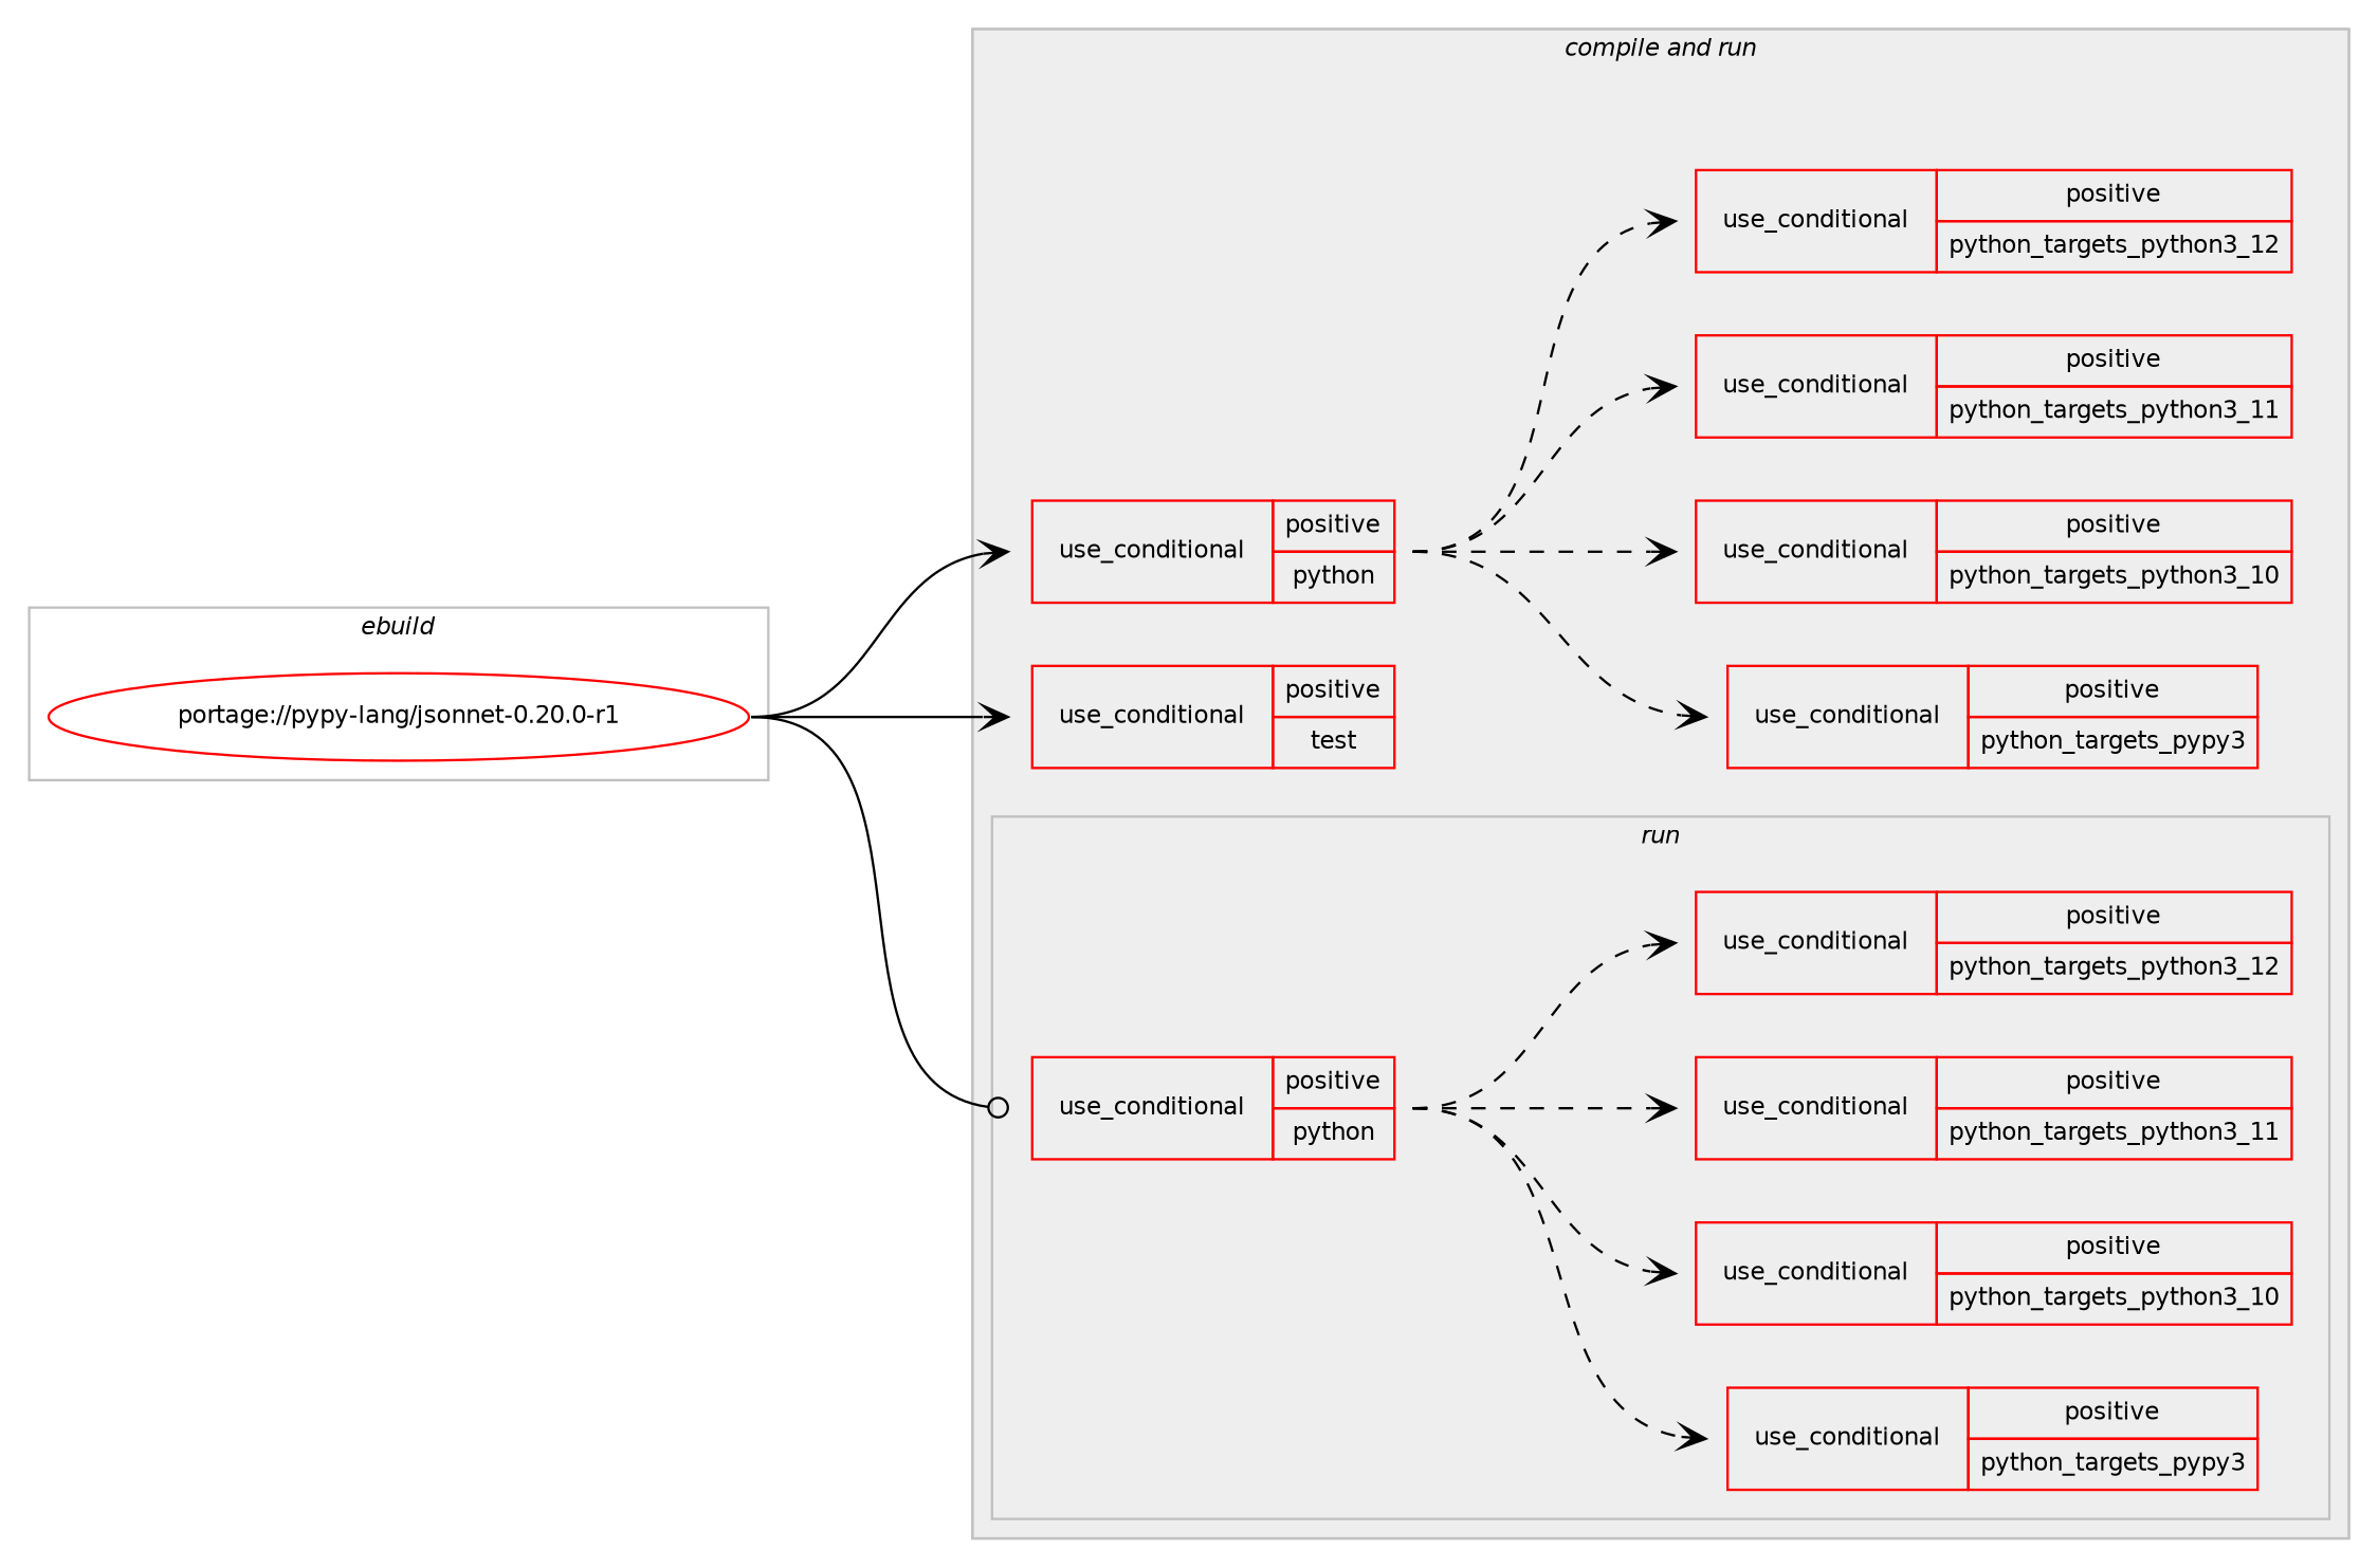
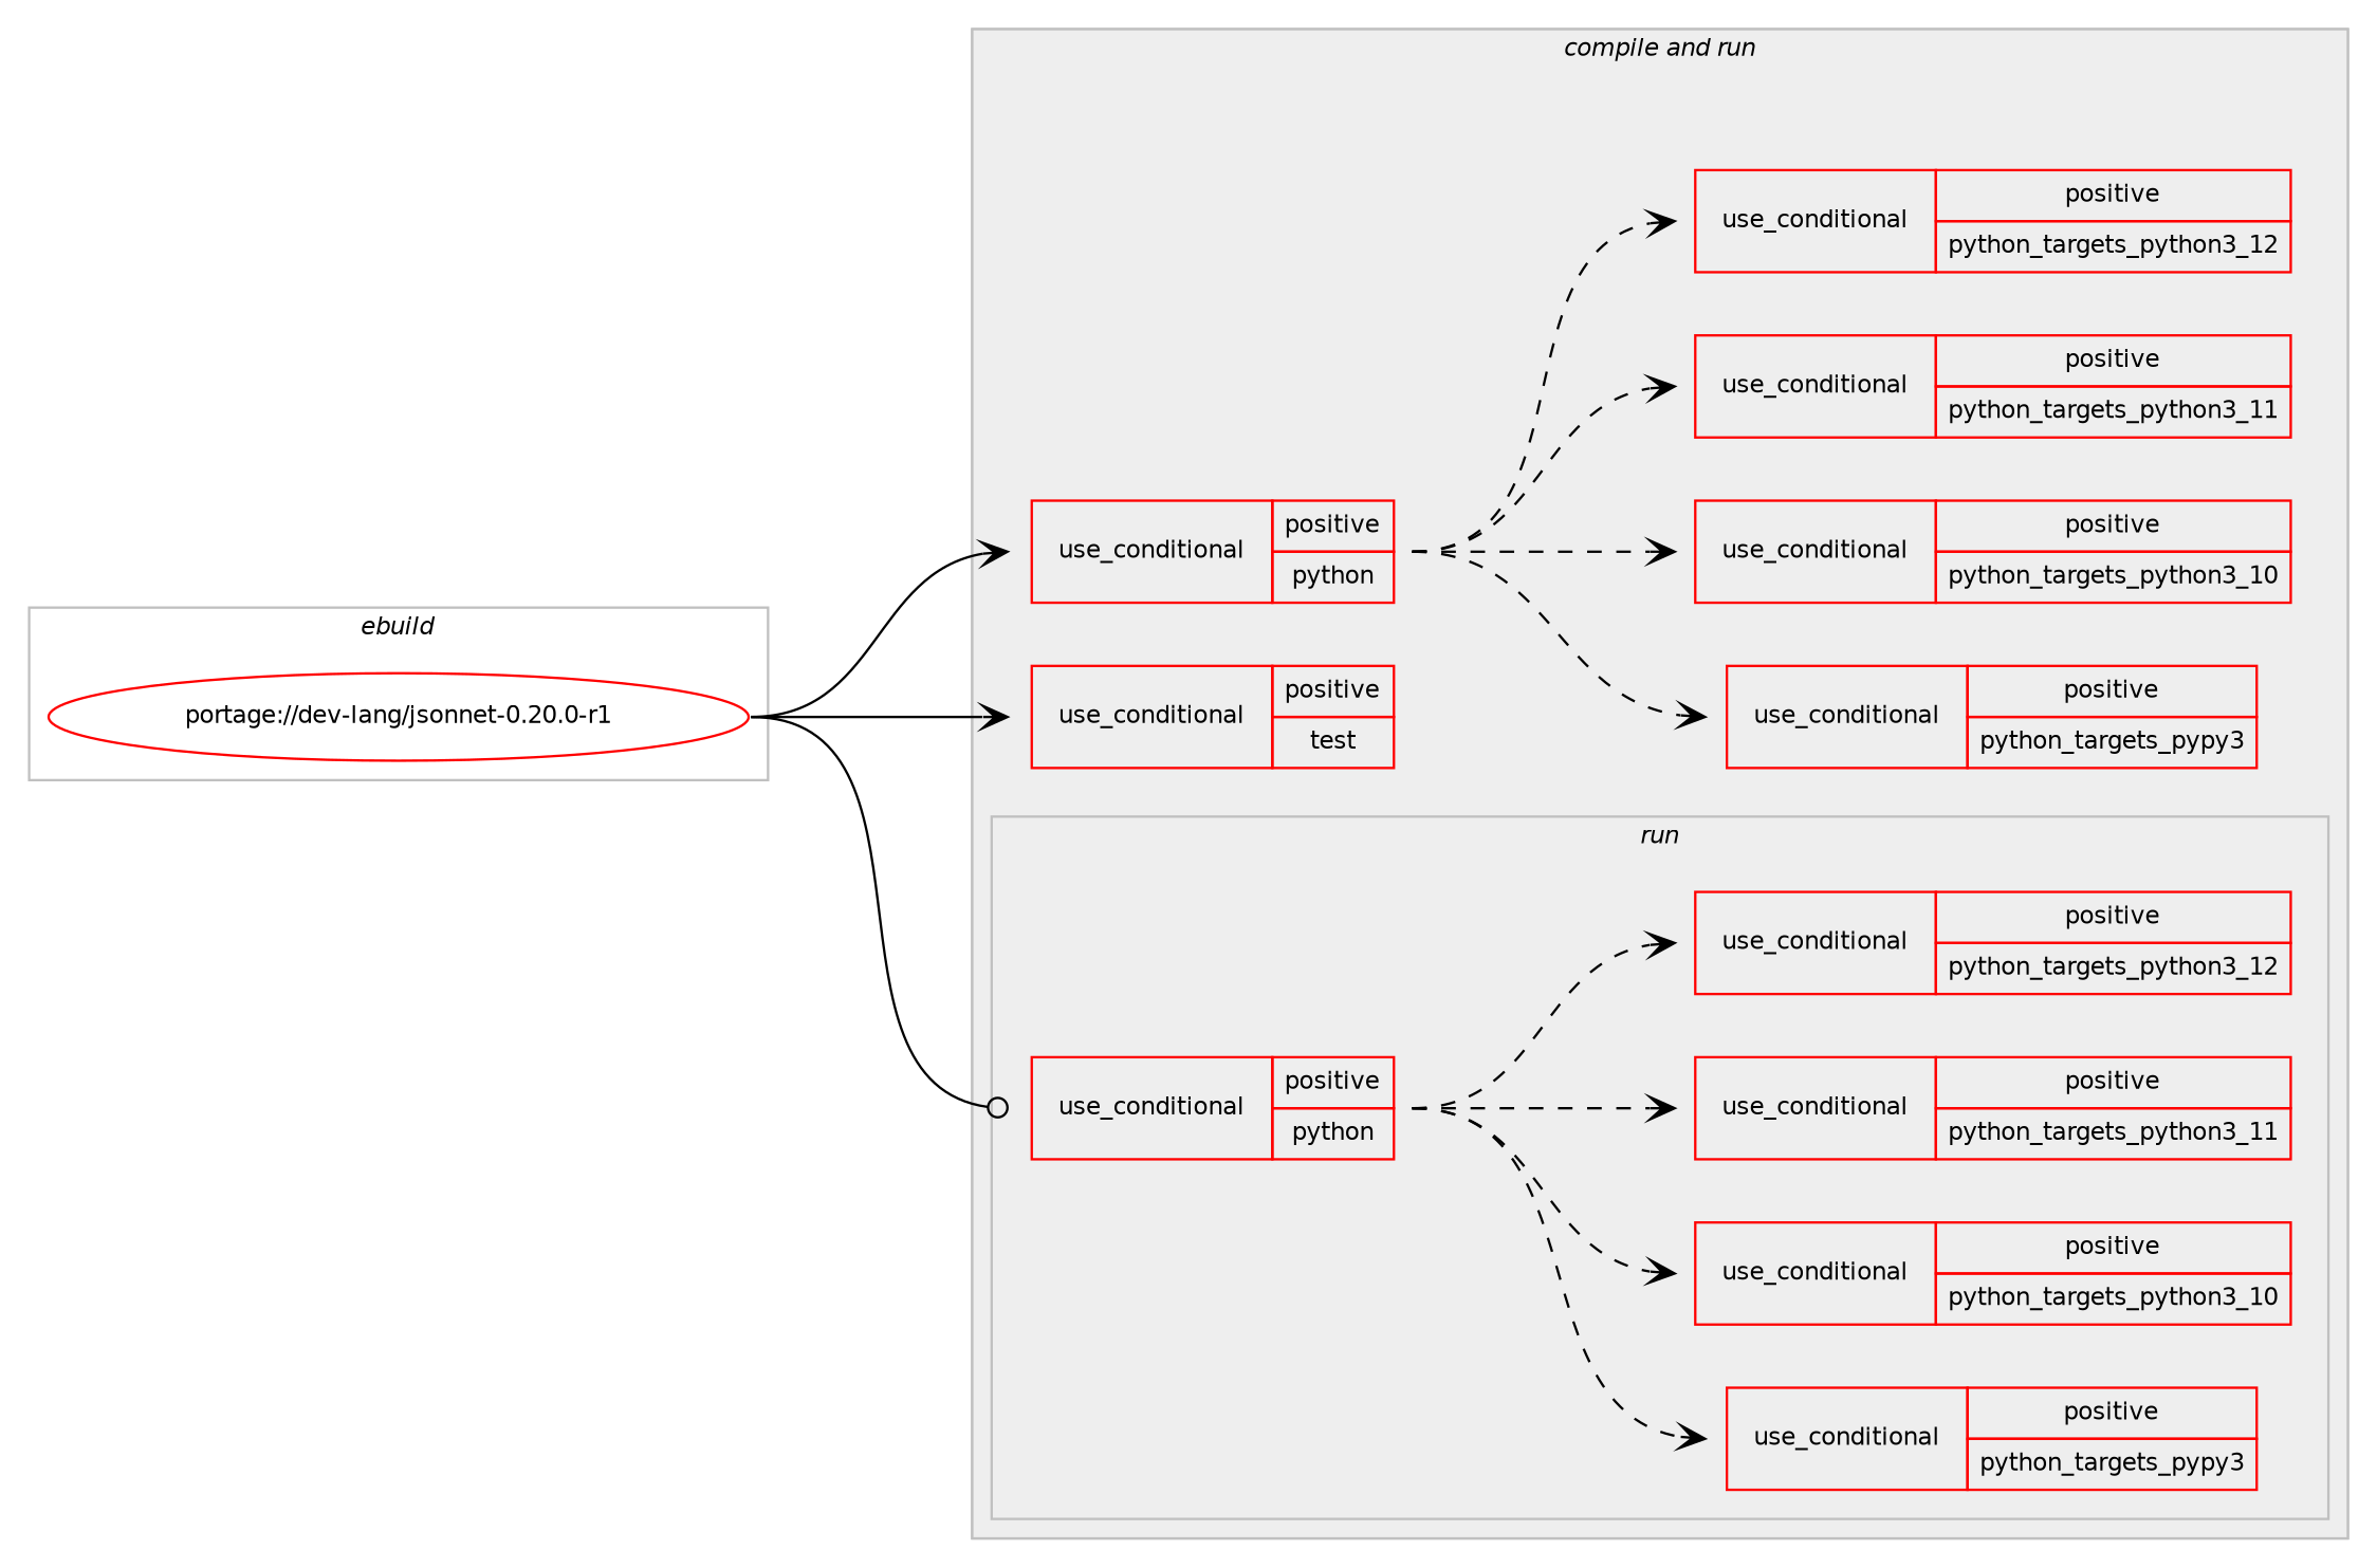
  digraph {
    compound=true
    concentrate=true
    fontname=Helvetica
    fontsize=10
    newrank=true
    rankdir=LR
    ranksep=1.5
    node [color=red fontname=Helvetica fontsize=10 shape=none]
    edge [arrowhead=vee headport=w style=dashed tailport=e weight=20]
-   n1 [label="portage://pypy-lang/jsonnet-0.20.0-r1" width=4 shape=""]
+   n1 [label="portage://dev-lang/jsonnet-0.20.0-r1" width=4 shape=""]
    n2 [label=<<TABLE BORDER="0" CELLBORDER="1" CELLSPACING="0" CELLPADDING="4"><TR><TD ROWSPAN="3" CELLPADDING="10">use_conditional</TD></TR><TR><TD>positive</TD></TR><TR><TD>python_targets_pypy3</TD></TR></TABLE>>]
    n3 [label=<<TABLE BORDER="0" CELLBORDER="1" CELLSPACING="0" CELLPADDING="4"><TR><TD ROWSPAN="3" CELLPADDING="10">use_conditional</TD></TR><TR><TD>positive</TD></TR><TR><TD>python_targets_python3_10</TD></TR></TABLE>>]
    n4 [label=<<TABLE BORDER="0" CELLBORDER="1" CELLSPACING="0" CELLPADDING="4"><TR><TD ROWSPAN="3" CELLPADDING="10">use_conditional</TD></TR><TR><TD>positive</TD></TR><TR><TD>python_targets_python3_11</TD></TR></TABLE>>]
    n5 [label=<<TABLE BORDER="0" CELLBORDER="1" CELLSPACING="0" CELLPADDING="4"><TR><TD ROWSPAN="3" CELLPADDING="10">use_conditional</TD></TR><TR><TD>positive</TD></TR><TR><TD>python_targets_python3_12</TD></TR></TABLE>>]
    n6 [label=<<TABLE BORDER="0" CELLBORDER="1" CELLSPACING="0" CELLPADDING="4"><TR><TD ROWSPAN="3" CELLPADDING="10">use_conditional</TD></TR><TR><TD>positive</TD></TR><TR><TD>python</TD></TR></TABLE>>]
    n7 [label=<<TABLE BORDER="0" CELLBORDER="1" CELLSPACING="0" CELLPADDING="4"><TR><TD ROWSPAN="3" CELLPADDING="10">use_conditional</TD></TR><TR><TD>positive</TD></TR><TR><TD>test</TD></TR></TABLE>>]
    n8 [label=<<TABLE BORDER="0" CELLBORDER="1" CELLSPACING="0" CELLPADDING="4"><TR><TD ROWSPAN="3" CELLPADDING="10">use_conditional</TD></TR><TR><TD>positive</TD></TR><TR><TD>python_targets_pypy3</TD></TR></TABLE>>]
    n9 [label=<<TABLE BORDER="0" CELLBORDER="1" CELLSPACING="0" CELLPADDING="4"><TR><TD ROWSPAN="3" CELLPADDING="10">use_conditional</TD></TR><TR><TD>positive</TD></TR><TR><TD>python_targets_python3_10</TD></TR></TABLE>>]
    n10 [label=<<TABLE BORDER="0" CELLBORDER="1" CELLSPACING="0" CELLPADDING="4"><TR><TD ROWSPAN="3" CELLPADDING="10">use_conditional</TD></TR><TR><TD>positive</TD></TR><TR><TD>python_targets_python3_11</TD></TR></TABLE>>]
    n11 [label=<<TABLE BORDER="0" CELLBORDER="1" CELLSPACING="0" CELLPADDING="4"><TR><TD ROWSPAN="3" CELLPADDING="10">use_conditional</TD></TR><TR><TD>positive</TD></TR><TR><TD>python_targets_python3_12</TD></TR></TABLE>>]
    n12 [label=<<TABLE BORDER="0" CELLBORDER="1" CELLSPACING="0" CELLPADDING="4"><TR><TD ROWSPAN="3" CELLPADDING="10">use_conditional</TD></TR><TR><TD>positive</TD></TR><TR><TD>python</TD></TR></TABLE>>]
    subgraph cluster_1 {
      color=gray
      label=<<i>ebuild</i>>
      rank=same
      n1
    }
    subgraph cluster_2 {
      color=gray
      label=<<i>dependencies</i>>
      subgraph cluster_3 {
        color=gray
        fillcolor="#eeeeee"
        label=<<i>compile</i>>
        style=filled
        subgraph sub_4 {
          color=gray
          fillcolor="#eeeeee"
          label=<<i>compile</i>>
          style=filled
          n6
          subgraph sub_5 {
            color=gray
            fillcolor="#eeeeee"
            label=<<i>compile</i>>
            style=filled
            n2
          }
          subgraph sub_6 {
            color=gray
            fillcolor="#eeeeee"
            label=<<i>compile</i>>
            style=filled
            n3
          }
          subgraph sub_7 {
            color=gray
            fillcolor="#eeeeee"
            label=<<i>compile</i>>
            style=filled
            n4
          }
          subgraph sub_8 {
            color=gray
            fillcolor="#eeeeee"
            label=<<i>compile</i>>
            style=filled
            n5
          }
        }
        subgraph sub_9 {
          color=gray
          fillcolor="#eeeeee"
          label=<<i>compile</i>>
          style=filled
          n7
        }
      }
      subgraph cluster_10 {
        color=gray
        fillcolor="#eeeeee"
        label=<<i>compile and run</i>>
        style=filled
      }
      subgraph cluster_11 {
        color=gray
        fillcolor="#eeeeee"
        label=<<i>run</i>>
        style=filled
        subgraph sub_12 {
          color=gray
          fillcolor="#eeeeee"
          label=<<i>run</i>>
          style=filled
          n12
          subgraph sub_13 {
            color=gray
            fillcolor="#eeeeee"
            label=<<i>run</i>>
            style=filled
            n8
          }
          subgraph sub_14 {
            color=gray
            fillcolor="#eeeeee"
            label=<<i>run</i>>
            style=filled
            n9
          }
          subgraph sub_15 {
            color=gray
            fillcolor="#eeeeee"
            label=<<i>run</i>>
            style=filled
            n10
          }
          subgraph sub_16 {
            color=gray
            fillcolor="#eeeeee"
            label=<<i>run</i>>
            style=filled
            n11
          }
        }
      }
    }
    subgraph cluster_17 {
      color=gray
      label=<<i>candidates</i>>
      rank=same
    }
    n1 -> n6 [style=solid]
    n1 -> n7 [style=solid]
    n1 -> n12 [arrowhead=odot style=solid]
    n6 -> n2
    n6 -> n3
    n6 -> n4
    n6 -> n5
    n12 -> n8
    n12 -> n9
    n12 -> n10
    n12 -> n11
  }
